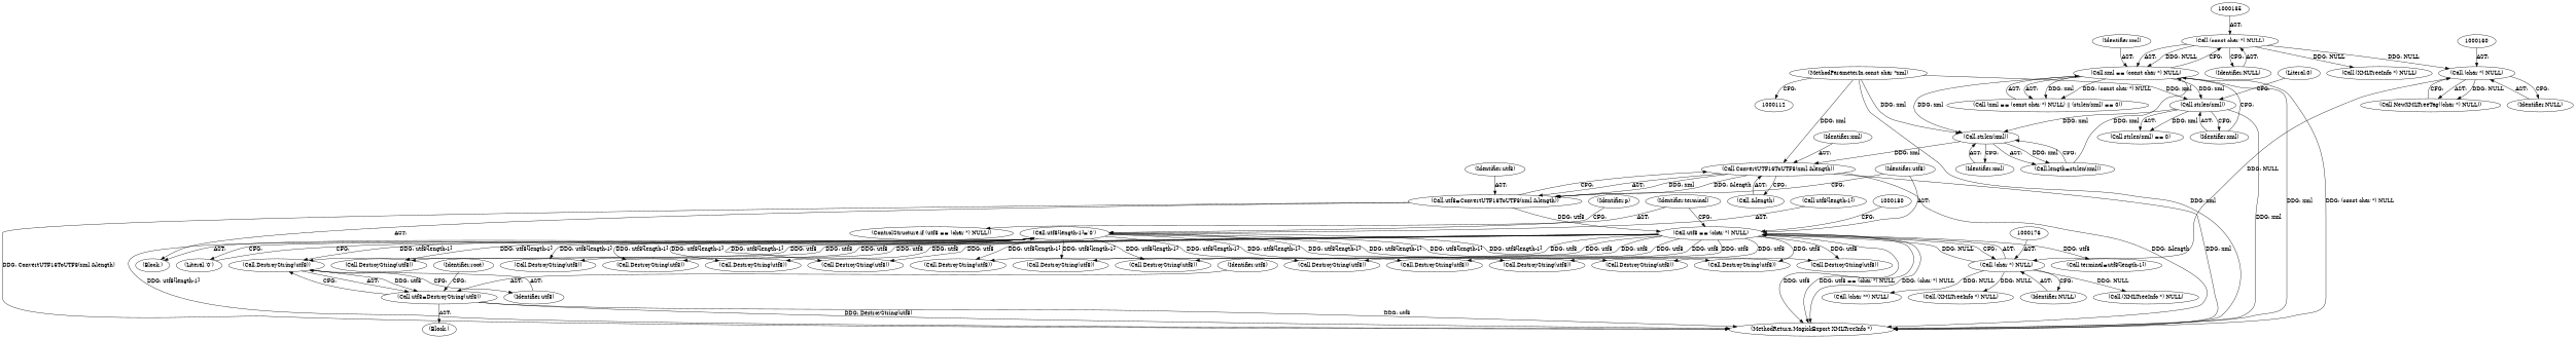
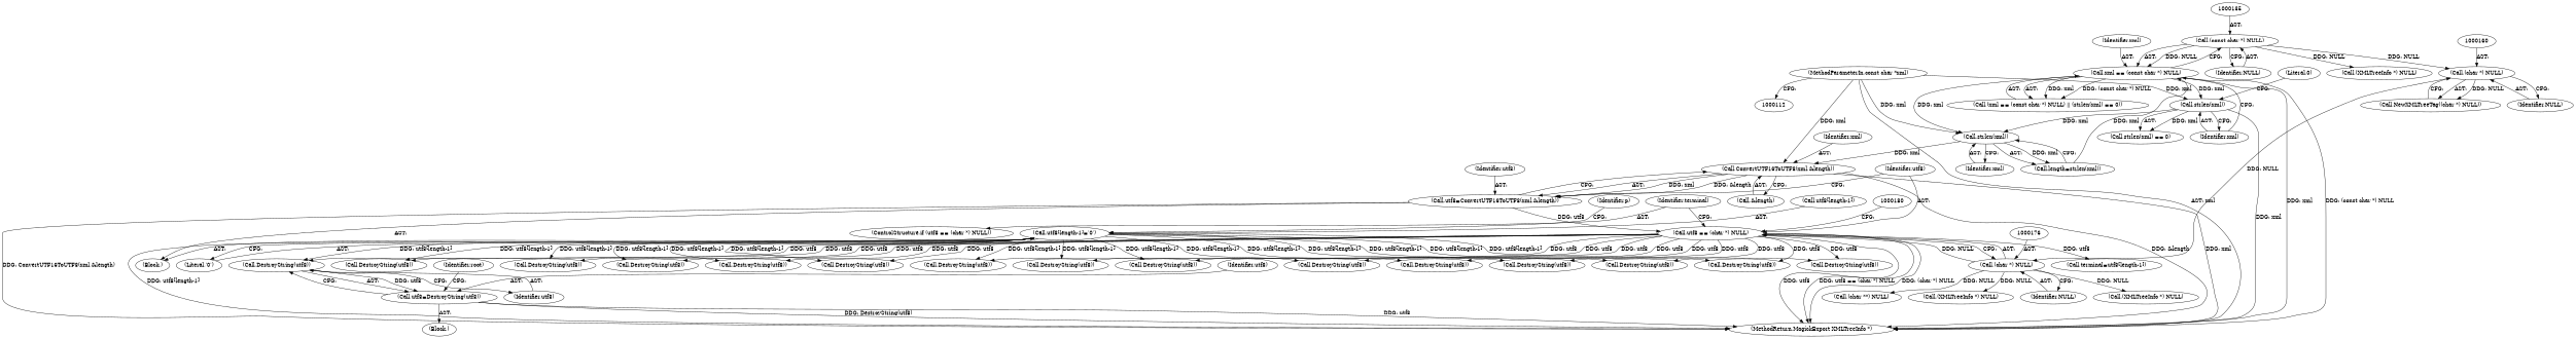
  digraph {
    n1 [label="(Call,DestroyString(utf8))"]
    n2 [label="(Call,utf8=DestroyString(utf8))"]
    n3 [label="(Identifier,utf8)"]
    n4 [label="(MethodReturn,MagickExport XMLTreeInfo *)"]
    n5 [label="(Block,)"]
    n6 [label="(Call,utf8[length-1]='\0')"]
    n7 [label="(Call,DestroyString(utf8))"]
    n8 [label="(Call,DestroyString(utf8))"]
    n9 [label="(Call,DestroyString(utf8))"]
    n10 [label="(Call,DestroyString(utf8))"]
    n11 [label="(Call,DestroyString(utf8))"]
    n12 [label="(Call,DestroyString(utf8))"]
    n13 [label="(Block,)"]
    n14 [label="(Call,DestroyString(utf8))"]
    n15 [label="(Literal,'\0')"]
    n16 [label="(Call,DestroyString(utf8))"]
    n17 [label="(Call,DestroyString(utf8))"]
    n18 [label="(Call,DestroyString(utf8))"]
    n19 [label="(Call,DestroyString(utf8))"]
    n20 [label="(Call,DestroyString(utf8))"]
    n21 [label="(Call,DestroyString(utf8))"]
    n22 [label="(Call,DestroyString(utf8))"]
    n23 [label="(Call,utf8 == (char *) NULL)"]
    n24 [label="(Call,(char *) NULL)"]
    n25 [label="(Call,terminal=utf8[length-1])"]
    n26 [label="(Call,(XMLTreeInfo *) NULL)"]
    n27 [label="(Call,(XMLTreeInfo *) NULL)"]
    n28 [label="(Identifier,NULL)"]
    n29 [label="(Call,(char **) NULL)"]
    n30 [label="(ControlStructure,if (utf8 == (char *) NULL))"]
    n31 [label="(Call,utf8=ConvertUTF16ToUTF8(xml,&length))"]
    n32 [label="(Call,ConvertUTF16ToUTF8(xml,&length))"]
    n33 [label="(Call,&length)"]
    n34 [label="(Call,strlen(xml))"]
    n35 [label="(Call,length=strlen(xml))"]
    n36 [label="(Identifier,xml)"]
    n37 [label="(Call,xml == (const char *) NULL)"]
    n38 [label="(Call,strlen(xml))"]
    n39 [label="(Call,strlen(xml) == 0)"]
    n40 [label="(Identifier,xml)"]
    n41 [label="(Call,(const char *) NULL)"]
    n42 [label="(Call,(xml == (const char *) NULL) || (strlen(xml) == 0))"]
    n43 [label="(Call,(char *) NULL)"]
    n44 [label="(Identifier,NULL)"]
    n45 [label="(Call,(XMLTreeInfo *) NULL)"]
    n46 [label="(MethodParameterIn,const char *xml)"]
    1000112
    n48 [label="(Call,NewXMLTreeTag((char *) NULL))"]
    n49 [label="(Identifier,NULL)"]
    n50 [label="(Identifier,terminal)"]
    n51 [label="(Identifier,utf8)"]
    n52 [label="(Call,utf8[length-1])"]
    n53 [label="(Identifier,root)"]
    n54 [label="(Identifier,xml)"]
    n55 [label="(Identifier,p)"]
    n56 [label="(Literal,0)"]
    n57 [label="(Identifier,xml)"]
    n58 [label="(Identifier,utf8)"]
    n59 [label="(Identifier,utf8)"]
    1000180
    1000135
    1000176
    1000160
    n1 -> n2 [label="AST: "]
    n1 -> n2 [label="DDG: utf8"]
    n1 -> n3 [label="CFG: "]
    n2 -> n1 [label="CFG: "]
    n2 -> n4 [label="DDG: utf8"]
    n2 -> n4 [label="DDG: DestroyString(utf8)"]
    n2 -> n5 [label="AST: "]
    n3 -> n1 [label="AST: "]
    n6 -> n1 [label="DDG: utf8[length-1]"]
    n6 -> n4 [label="DDG: utf8[length-1]"]
    n6 -> n7 [label="DDG: utf8[length-1]"]
    n6 -> n8 [label="DDG: utf8[length-1]"]
    n6 -> n9 [label="DDG: utf8[length-1]"]
    n6 -> n10 [label="DDG: utf8[length-1]"]
    n6 -> n11 [label="DDG: utf8[length-1]"]
    n6 -> n12 [label="DDG: utf8[length-1]"]
    n6 -> n13 [label="AST: "]
    n6 -> n14 [label="DDG: utf8[length-1]"]
    n6 -> n15 [label="CFG: "]
    n6 -> n16 [label="DDG: utf8[length-1]"]
    n6 -> n17 [label="DDG: utf8[length-1]"]
    n6 -> n18 [label="DDG: utf8[length-1]"]
    n6 -> n19 [label="DDG: utf8[length-1]"]
    n6 -> n20 [label="DDG: utf8[length-1]"]
    n6 -> n21 [label="DDG: utf8[length-1]"]
    n6 -> n22 [label="DDG: utf8[length-1]"]
-   n15 -> n6 [label="CFG: "]
+   n15 -> n6 [label="AST: "]
    n23 -> n1 [label="DDG: utf8"]
    n23 -> n4 [label="DDG: utf8 == (char *) NULL"]
    n23 -> n4 [label="DDG: (char *) NULL"]
    n23 -> n4 [label="DDG: utf8"]
    n23 -> n7 [label="DDG: utf8"]
    n23 -> n8 [label="DDG: utf8"]
    n23 -> n9 [label="DDG: utf8"]
    n23 -> n10 [label="DDG: utf8"]
    n23 -> n11 [label="DDG: utf8"]
    n23 -> n12 [label="DDG: utf8"]
    n23 -> n14 [label="DDG: utf8"]
    n23 -> n16 [label="DDG: utf8"]
    n23 -> n17 [label="DDG: utf8"]
    n23 -> n18 [label="DDG: utf8"]
    n23 -> n19 [label="DDG: utf8"]
    n23 -> n20 [label="DDG: utf8"]
    n23 -> n21 [label="DDG: utf8"]
    n23 -> n22 [label="DDG: utf8"]
    n23 -> n24 [label="CFG: "]
    n23 -> n25 [label="DDG: utf8"]
    n24 -> n23 [label="AST: "]
    n24 -> n23 [label="DDG: NULL"]
    n24 -> n26 [label="DDG: NULL"]
    n24 -> n27 [label="DDG: NULL"]
    n24 -> n28 [label="CFG: "]
    n24 -> n29 [label="DDG: NULL"]
    n28 -> n24 [label="AST: "]
    n31 -> n4 [label="DDG: ConvertUTF16ToUTF8(xml,&length)"]
    n31 -> n13 [label="AST: "]
    n31 -> n23 [label="DDG: utf8"]
    n31 -> n32 [label="CFG: "]
    n32 -> n4 [label="DDG: xml"]
    n32 -> n4 [label="DDG: &length"]
    n32 -> n31 [label="AST: "]
    n32 -> n31 [label="DDG: xml"]
    n32 -> n31 [label="DDG: &length"]
    n32 -> n33 [label="CFG: "]
    n33 -> n32 [label="AST: "]
    n34 -> n32 [label="DDG: xml"]
    n34 -> n35 [label="AST: "]
    n34 -> n35 [label="DDG: xml"]
    n34 -> n36 [label="CFG: "]
    n35 -> n34 [label="CFG: "]
    n35 -> n37 [label="DDG: xml"]
    n36 -> n34 [label="AST: "]
    n37 -> n4 [label="DDG: (const char *) NULL"]
    n37 -> n4 [label="DDG: xml"]
    n37 -> n34 [label="DDG: xml"]
    n37 -> n38 [label="DDG: xml"]
    n37 -> n41 [label="CFG: "]
    n37 -> n42 [label="AST: "]
    n37 -> n42 [label="DDG: xml"]
    n37 -> n42 [label="DDG: (const char *) NULL"]
    n38 -> n4 [label="DDG: xml"]
    n38 -> n34 [label="DDG: xml"]
    n38 -> n39 [label="AST: "]
    n38 -> n39 [label="DDG: xml"]
    n38 -> n40 [label="CFG: "]
    n40 -> n37 [label="CFG: "]
    n40 -> n38 [label="AST: "]
    n41 -> n37 [label="AST: "]
    n41 -> n37 [label="DDG: NULL"]
    n41 -> n43 [label="DDG: NULL"]
    n41 -> n44 [label="CFG: "]
    n41 -> n45 [label="DDG: NULL"]
    n42 -> n37 [label="AST: "]
    n43 -> n24 [label="DDG: NULL"]
    n43 -> n48 [label="AST: "]
    n43 -> n48 [label="DDG: NULL"]
    n43 -> n49 [label="CFG: "]
    n44 -> n41 [label="AST: "]
-   n46 -> n4 [label="DDG: xml"]
+   n46 -> n4 [label="AST: xml"]
    n46 -> n32 [label="DDG: xml"]
    n46 -> n34 [label="DDG: xml"]
    n46 -> n38 [label="DDG: xml"]
    n46 -> 1000112 [label="CFG: "]
    n48 -> n43 [label="CFG: "]
    n49 -> n43 [label="AST: "]
    n50 -> n23 [label="CFG: "]
    n50 -> n30 [label="AST: "]
    n51 -> n23 [label="AST: "]
    n51 -> n31 [label="CFG: "]
    n52 -> n6 [label="AST: "]
    n53 -> n2 [label="CFG: "]
    n54 -> n32 [label="AST: "]
    n55 -> n6 [label="CFG: "]
    n56 -> n38 [label="CFG: "]
    n57 -> n37 [label="AST: "]
    n58 -> n31 [label="AST: "]
    n59 -> n2 [label="AST: "]
    1000180 -> n23 [label="CFG: "]
    1000135 -> n41 [label="AST: "]
    1000176 -> n24 [label="AST: "]
    1000160 -> n43 [label="AST: "]
  }
